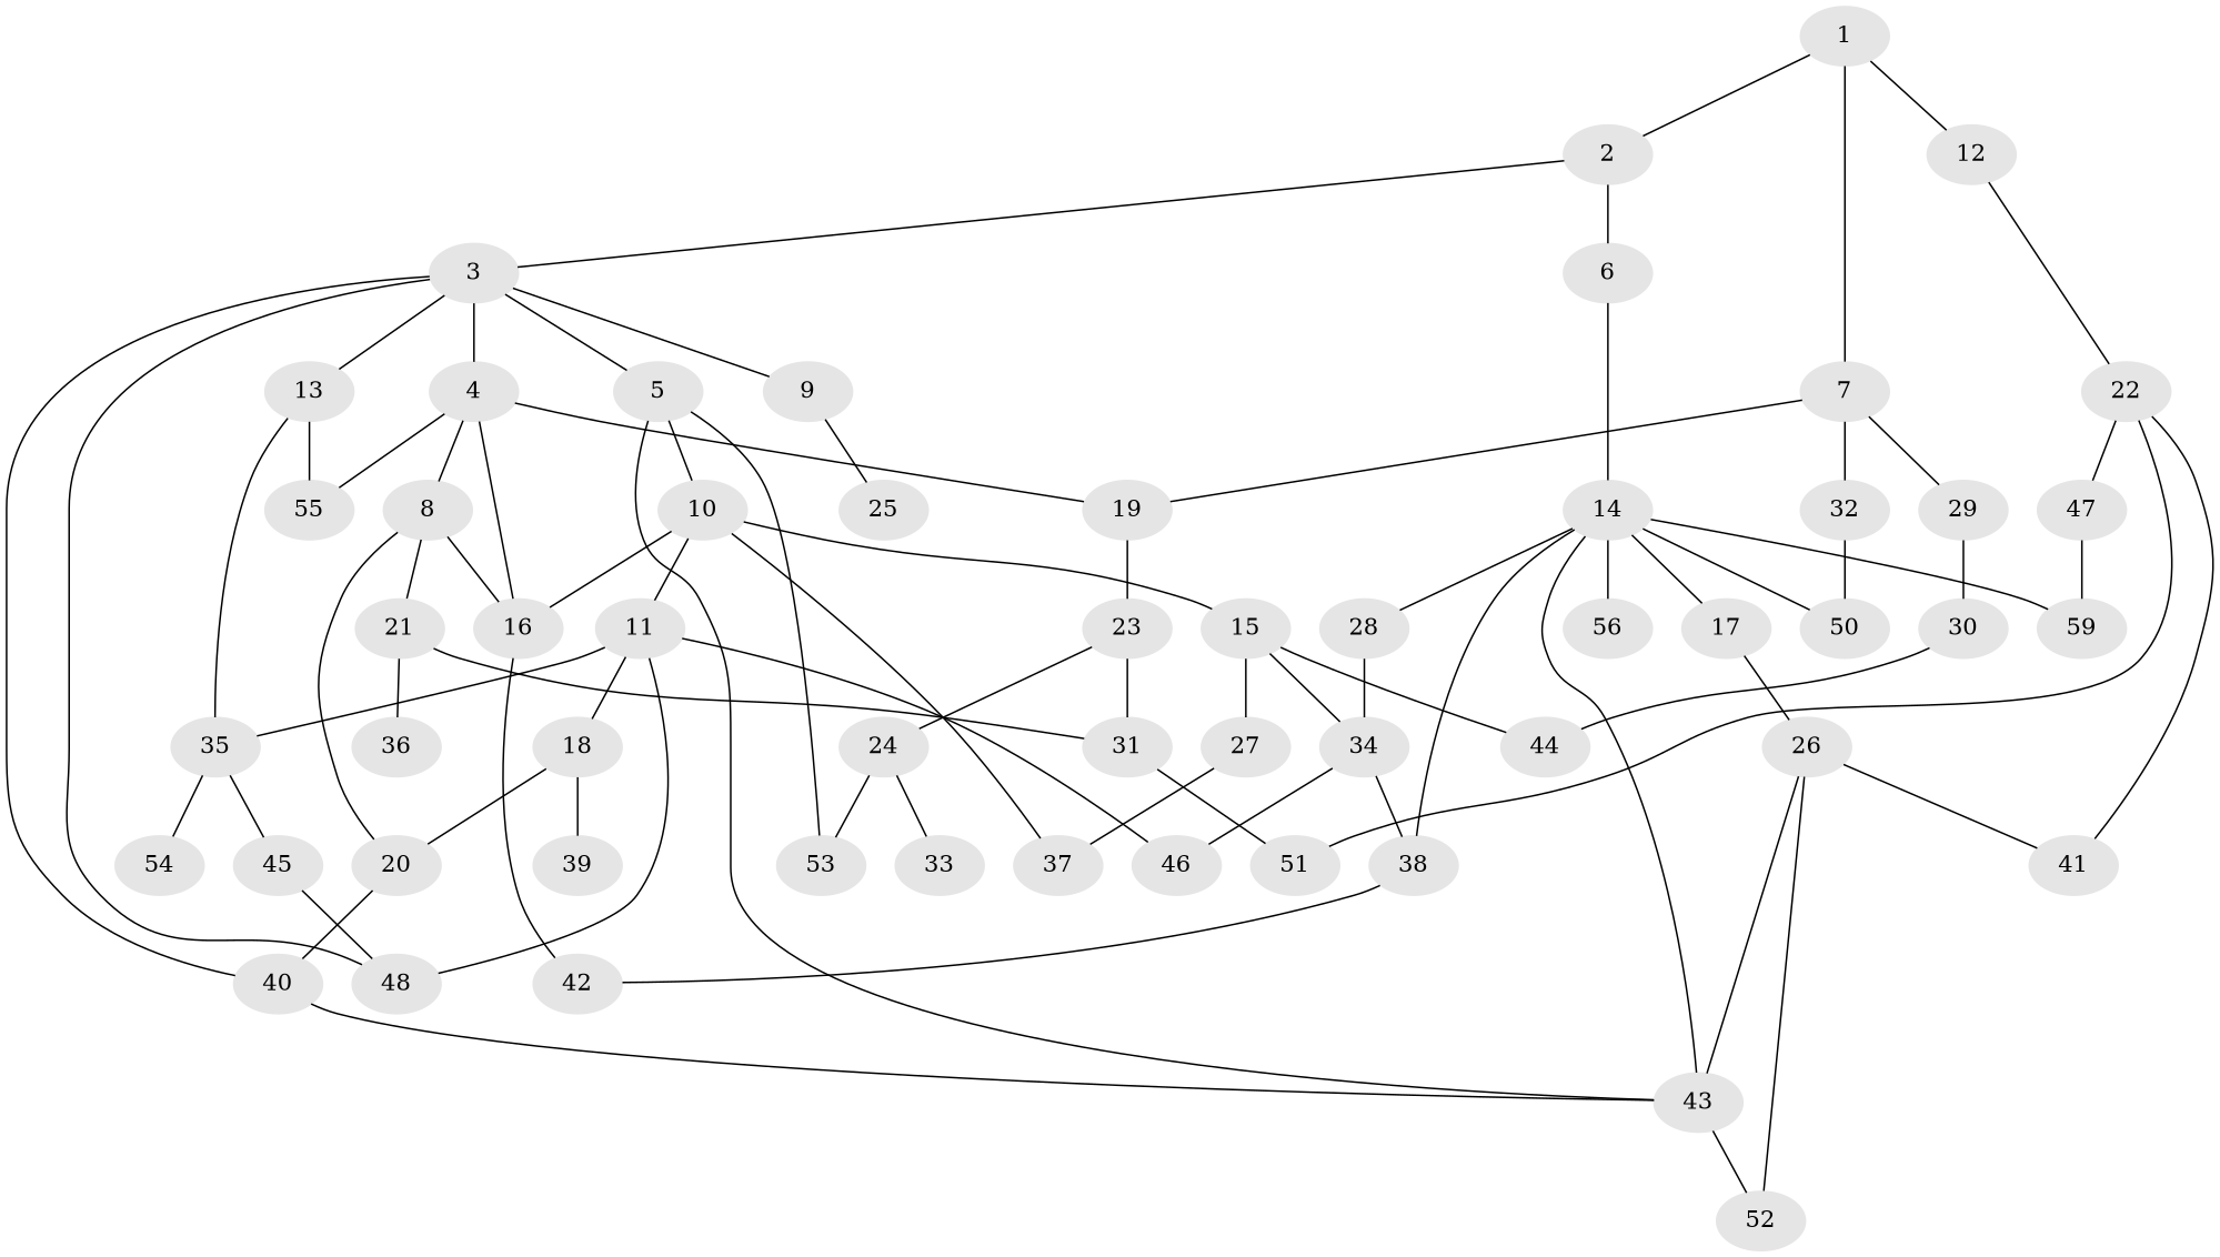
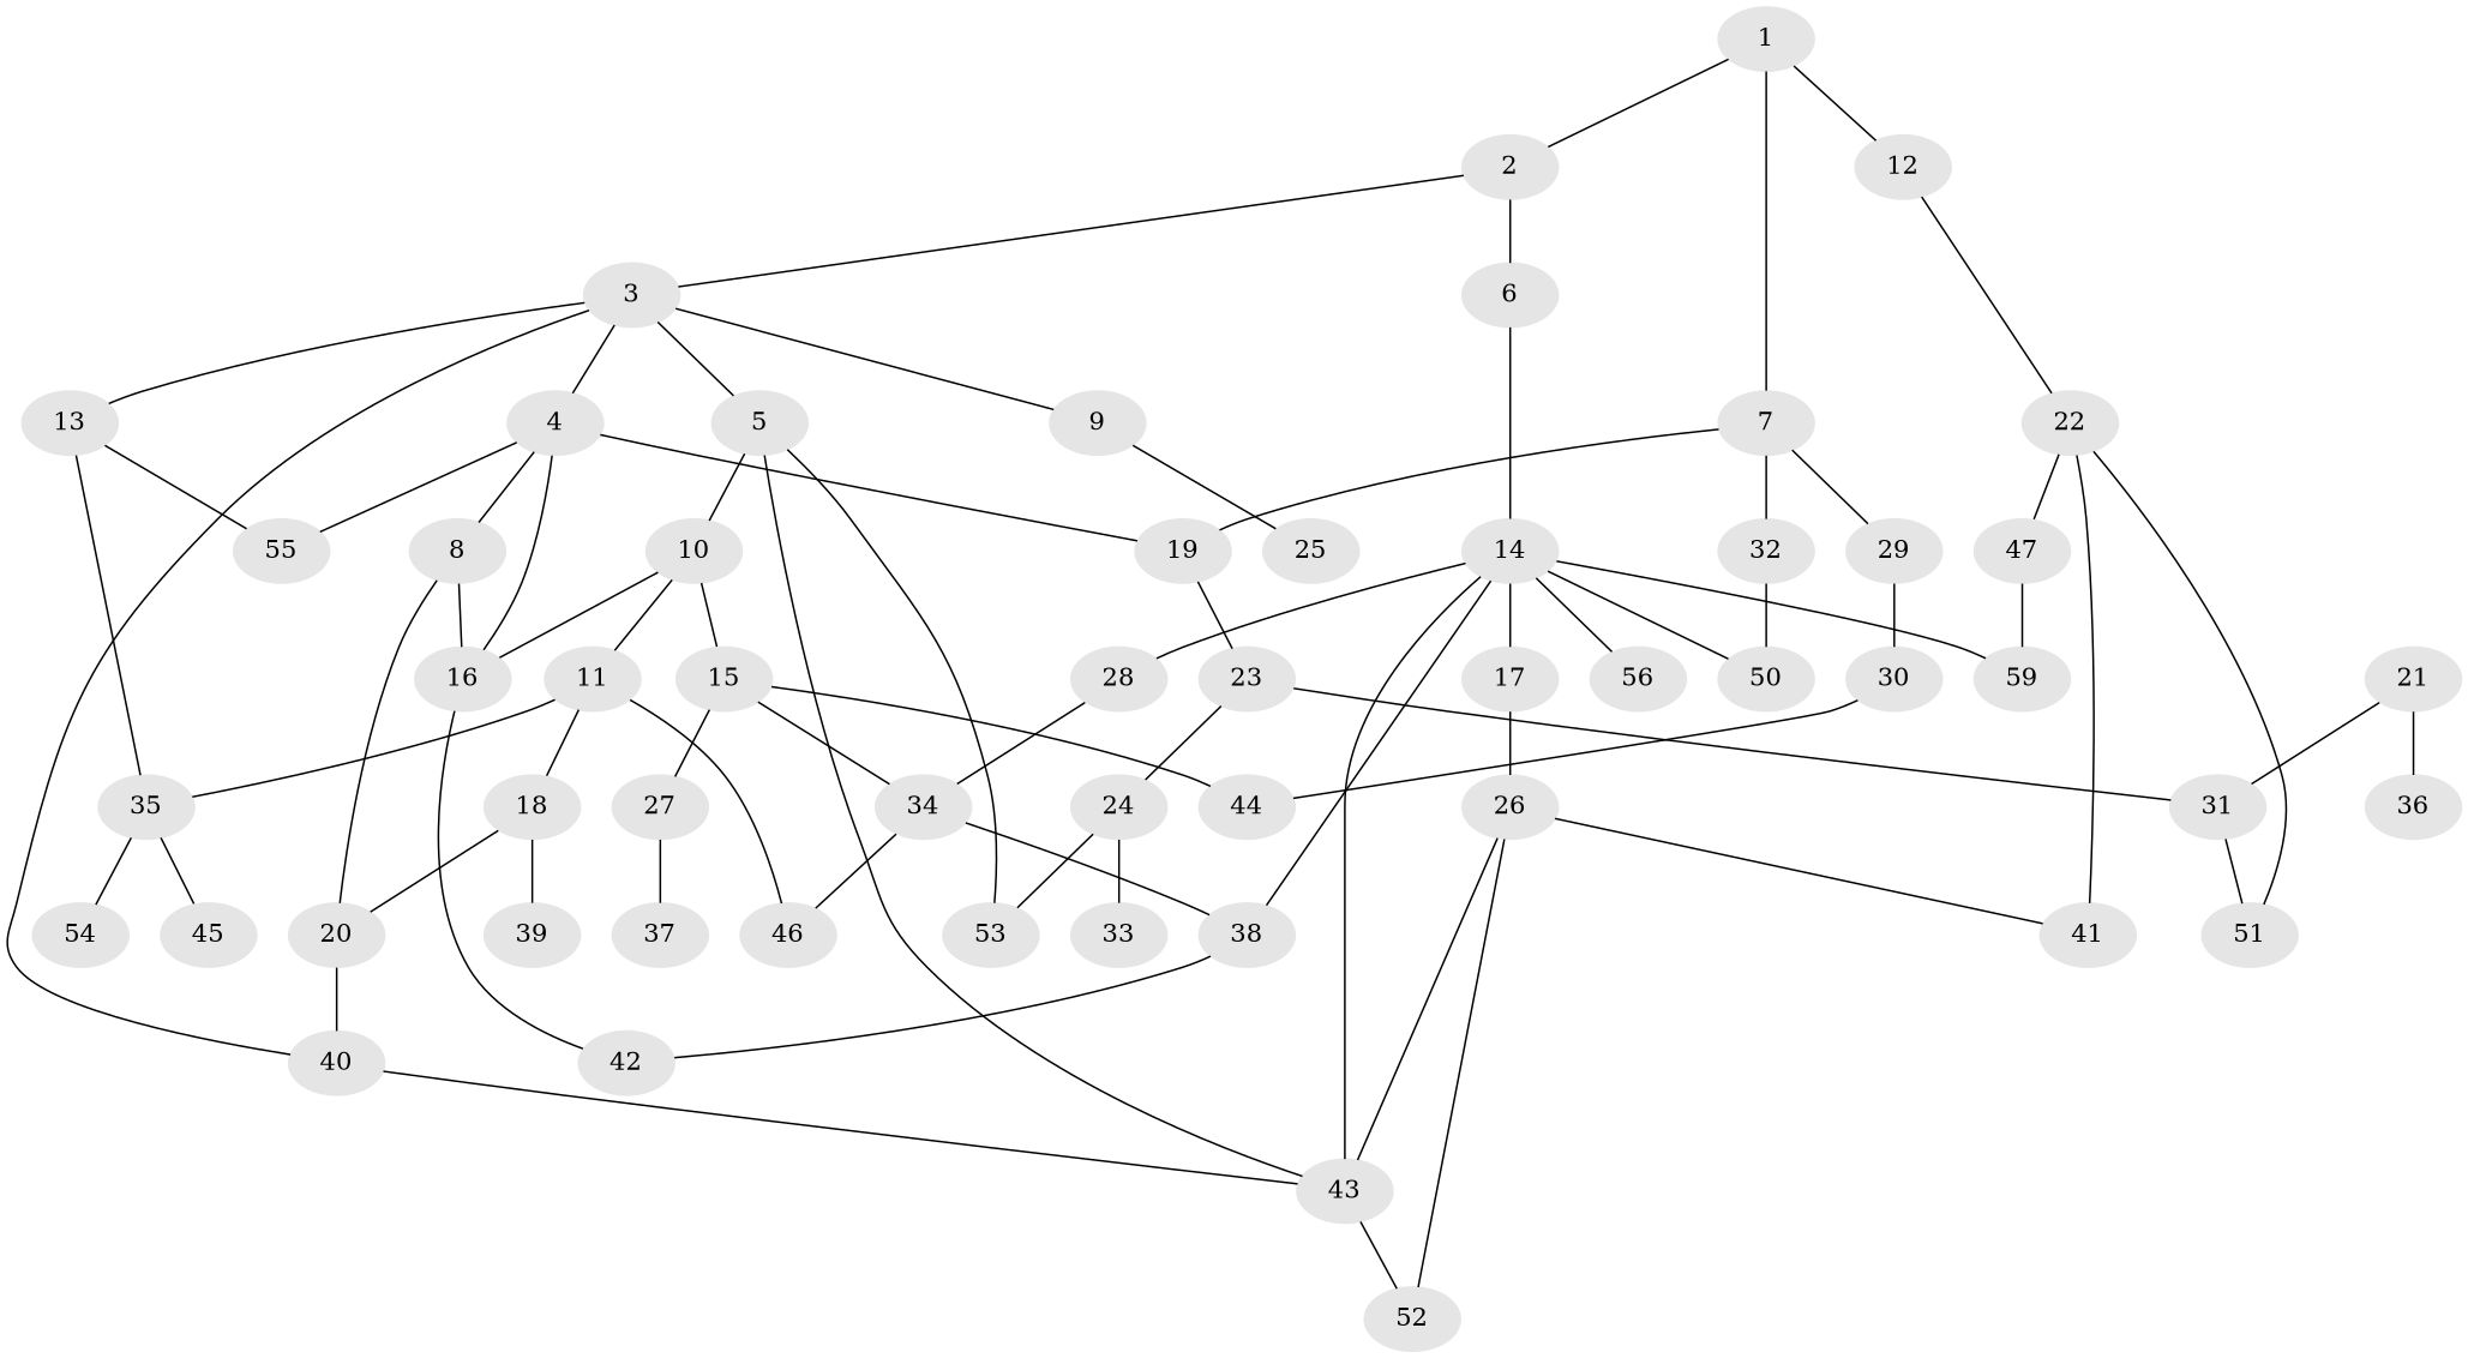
  graph {
    node [color=gray90 style=filled]
    1
    2
    7
    12
    3
    6
    19
    29
    32
    22
    4
    5
    9
    13
    40
-   48
    14
    8
    16
    55
    10
    43
    53
    25
    35
    20
    21
    42
    23
    11
    37
    15
    52
    17
    28
    38
    n37 [label=59]
    50
    56
    30
    36
    31
    18
    46
    27
    34
    44
    39
    45
    54
    41
    47
    51
    26
    24
    33
    1 -- 2
    1 -- 7
    1 -- 12
    2 -- 3
    2 -- 6
    7 -- 19
    7 -- 29
    7 -- 32
    12 -- 22
    3 -- 4
    3 -- 5
    3 -- 9
    3 -- 13
    3 -- 40
-   3 -- 48
    6 -- 14
    19 -- 23
    29 -- 30
    32 -- 50
    22 -- 41
    22 -- 47
    22 -- 51
    4 -- 19
    4 -- 8
    4 -- 16
    4 -- 55
    5 -- 10
    5 -- 43
    5 -- 53
    9 -- 25
    13 -- 55
    13 -- 35
    40 -- 43
    14 -- 43
    14 -- 17
    14 -- 28
    14 -- 38
    14 -- n37
    14 -- 50
    14 -- 56
    8 -- 16
    8 -- 20
-   8 -- 21
    16 -- 42
    10 -- 16
    10 -- 11
-   10 -- 37
    10 -- 15
    43 -- 52
    35 -- 45
    35 -- 54
    20 -- 40
    21 -- 36
    21 -- 31
    23 -- 31
    23 -- 24
-   11 -- 48
    11 -- 35
    11 -- 18
    11 -- 46
    15 -- 27
    15 -- 34
    15 -- 44
    17 -- 26
    28 -- 34
    38 -- 42
    30 -- 44
    31 -- 51
    18 -- 20
    18 -- 39
    27 -- 37
    34 -- 38
    34 -- 46
-   45 -- 48
    47 -- n37
    26 -- 43
    26 -- 52
    26 -- 41
    24 -- 53
    24 -- 33
  }
